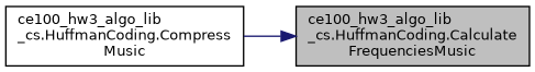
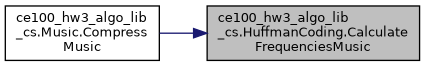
  digraph {
    rankdir=RL
    node [color=black fontname=Helvetica fontsize=10 shape=record style=filled]
    n1 [fillcolor=grey75 fontcolor=black height=0.2 label="ce100_hw3_algo_lib\l_cs.HuffmanCoding.Calculate\lFrequenciesMusic" width=0.4]
-   n2 [fillcolor=white height=0.2 label="ce100_hw3_algo_lib\l_cs.HuffmanCoding.Compress\lMusic" width=0.4]
+   n2 [fillcolor=white height=0.2 label="ce100_hw3_algo_lib\l_cs.Music.Compress\lMusic" width=0.4]
    n1 -> n2 [color=midnightblue dir=back fontname=Helvetica fontsize=10 labelfontname=Helvetica labelfontsize=10 style=solid]
  }
